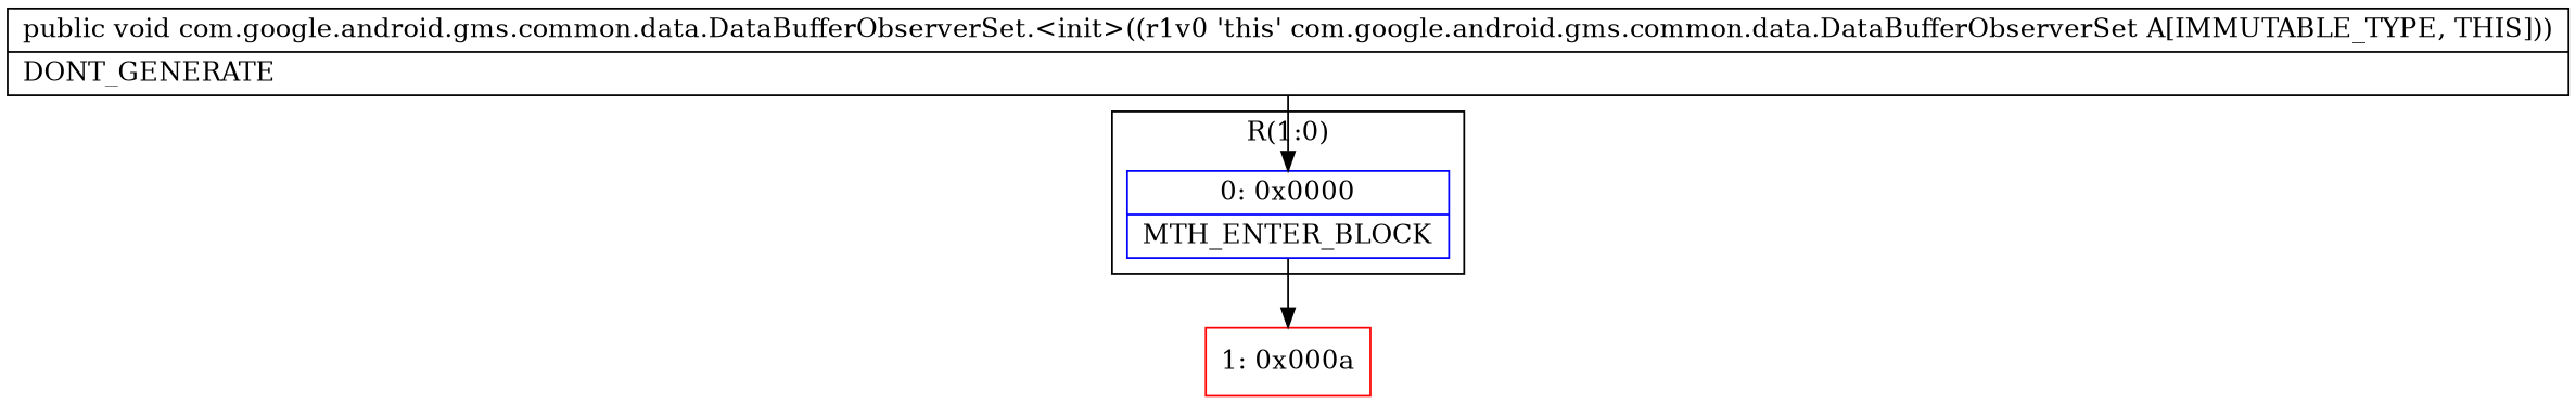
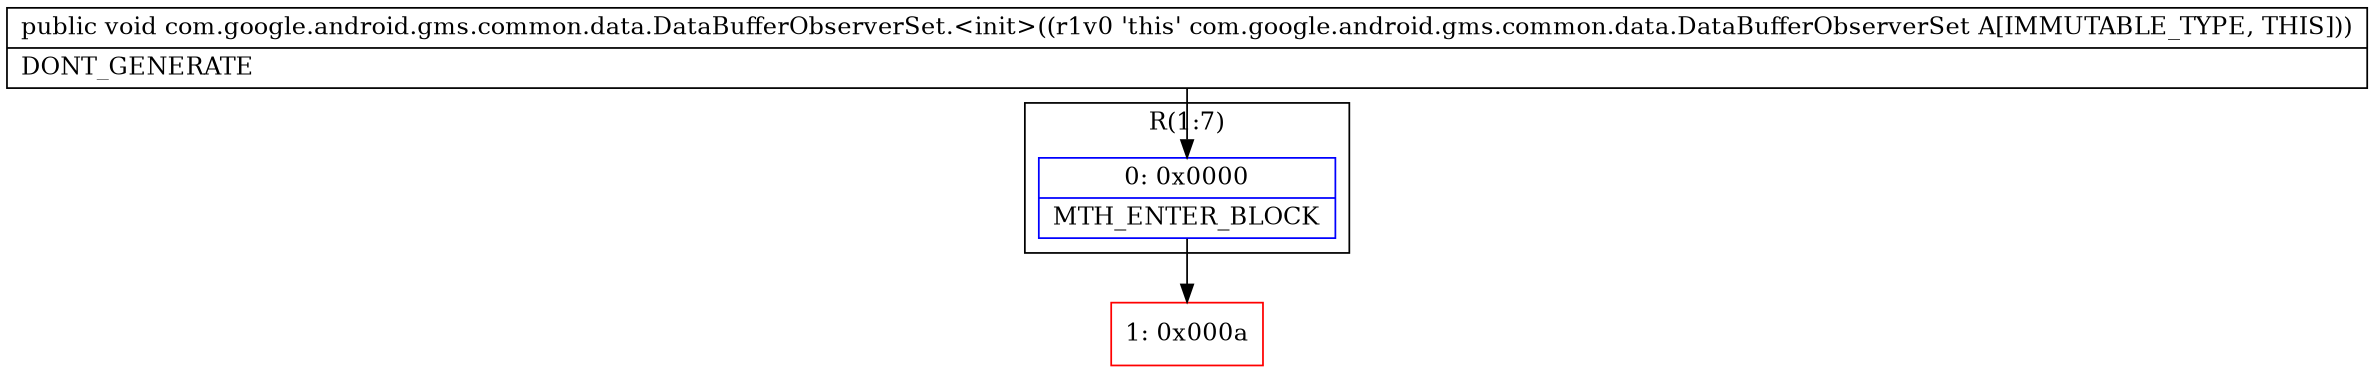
  digraph {
    node [shape=record]
    n1 [color=blue label="{0\:\ 0x0000|MTH_ENTER_BLOCK\l}"]
    n2 [color=red label="{1\:\ 0x000a}"]
    n3 [label="{public void com.google.android.gms.common.data.DataBufferObserverSet.\<init\>((r1v0 'this' com.google.android.gms.common.data.DataBufferObserverSet A[IMMUTABLE_TYPE, THIS]))  | DONT_GENERATE\l}"]
    subgraph cluster_1 {
-     label="R(1:0)"
+     label="R(1:7)"
      n1
    }
    n1 -> n2
    n3 -> n1
  }
